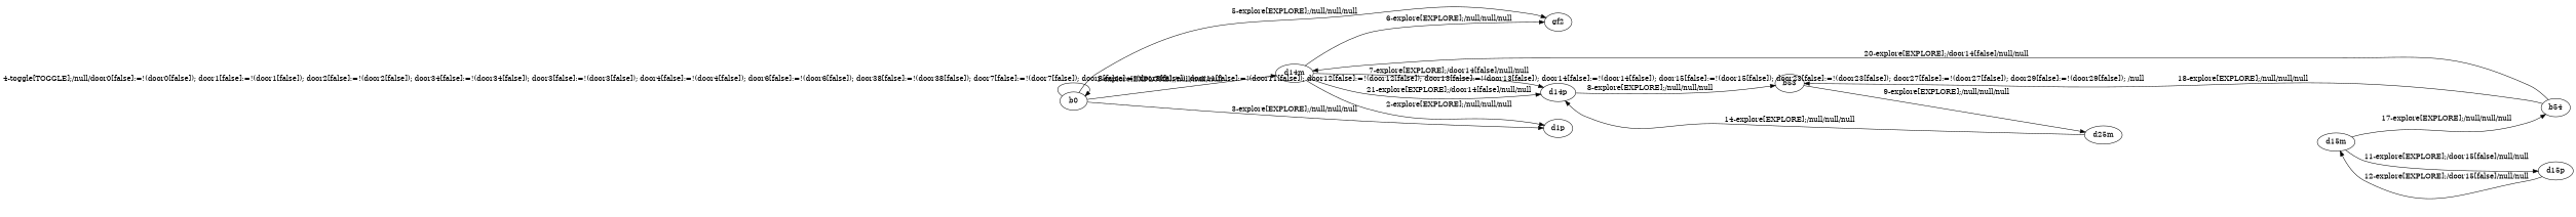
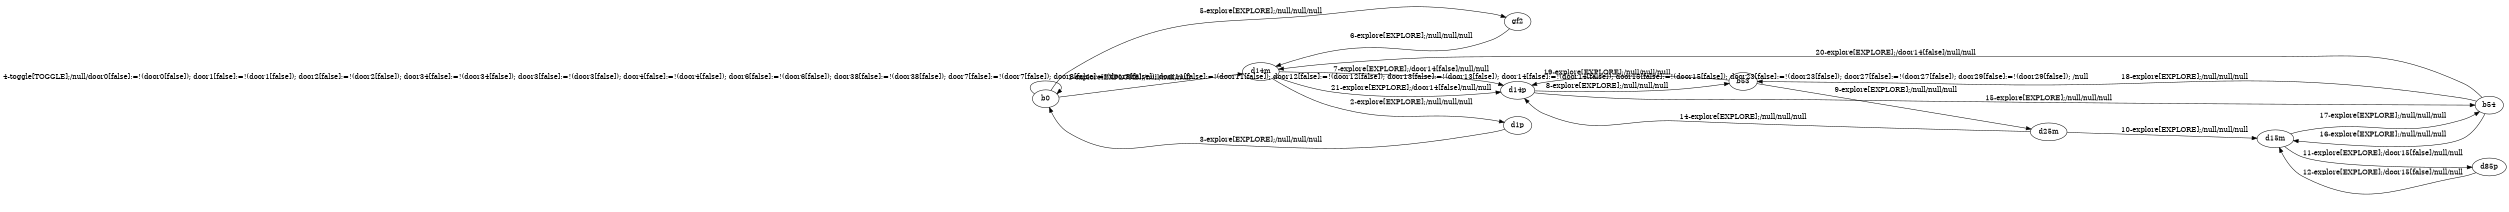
  digraph {
    rankdir=LR
    b0
    d14m
    gf2
    d1p
    d14p
    b53
    b54
    d25m
    d15m
-   d15p
+   d15p [label=d85p]
    b0 -> b0 [label="4-toggle[TOGGLE];/null/door0[false]:=!(door0[false]); door1[false]:=!(door1[false]); door2[false]:=!(door2[false]); door34[false]:=!(door34[false]); door3[false]:=!(door3[false]); door4[false]:=!(door4[false]); door6[false]:=!(door6[false]); door38[false]:=!(door38[false]); door7[false]:=!(door7[false]); door8[false]:=!(door8[false]); door11[false]:=!(door11[false]); door12[false]:=!(door12[false]); door13[false]:=!(door13[false]); door14[false]:=!(door14[false]); door15[false]:=!(door15[false]); door23[false]:=!(door23[false]); door27[false]:=!(door27[false]); door29[false]:=!(door29[false]); /null"]
    b0 -> d14m [label="1-explore[EXPLORE];/null/null/null"]
    b0 -> gf2 [label="5-explore[EXPLORE];/null/null/null"]
    d14m -> d1p [label="2-explore[EXPLORE];/null/null/null"]
    d14m -> d14p [label="7-explore[EXPLORE];/door14[false]/null/null"]
    d14m -> d14p [label="21-explore[EXPLORE];/door14[false]/null/null"]
-   d14m -> gf2 [label="6-explore[EXPLORE];/null/null/null"]
-   b0 -> d1p [label="3-explore[EXPLORE];/null/null/null"]
+   gf2 -> d14m [label="6-explore[EXPLORE];/null/null/null"]
+   d1p -> b0 [label="3-explore[EXPLORE];/null/null/null"]
    d14p -> b53 [label="8-explore[EXPLORE];/null/null/null"]
+   d14p -> b54 [label="15-explore[EXPLORE];/null/null/null"]
+   b53 -> d14p [label="19-explore[EXPLORE];/null/null/null"]
    b53 -> d25m [label="9-explore[EXPLORE];/null/null/null"]
    b54 -> d14m [label="20-explore[EXPLORE];/door14[false]/null/null"]
    b54 -> b53 [label="18-explore[EXPLORE];/null/null/null"]
+   b54 -> d15m [label="16-explore[EXPLORE];/null/null/null"]
    d25m -> d14p [label="14-explore[EXPLORE];/null/null/null"]
+   d25m -> d15m [label="10-explore[EXPLORE];/null/null/null"]
    d15m -> b54 [label="17-explore[EXPLORE];/null/null/null"]
    d15m -> d15p [label="11-explore[EXPLORE];/door15[false]/null/null"]
    d15p -> d15m [label="12-explore[EXPLORE];/door15[false]/null/null"]
  }
